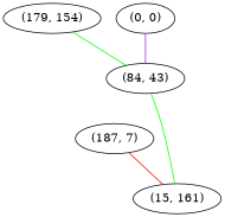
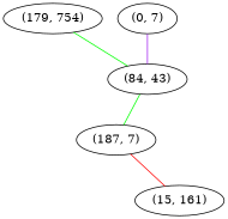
  graph {
    edge [color=green weight=2]
    "(187, 7)"
    "(15, 161)"
    n3 [label="(84, 43)"]
-   "(179, 154)"
-   "(0, 0)"
+   "(179, 154)" [label="(179, 754)"]
+   "(0, 0)" [label="(0, 7)"]
    "(187, 7)" -- "(15, 161)" [color=red weight=1]
-   n3 -- "(15, 161)"
+   n3 -- "(187, 7)"
    "(179, 154)" -- n3
    "(0, 0)" -- n3 [color=purple weight=4]
  }
